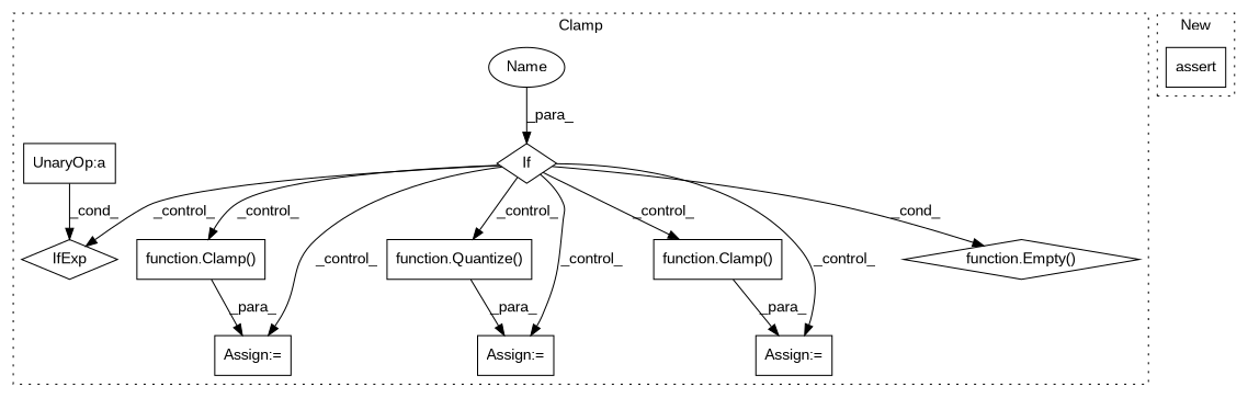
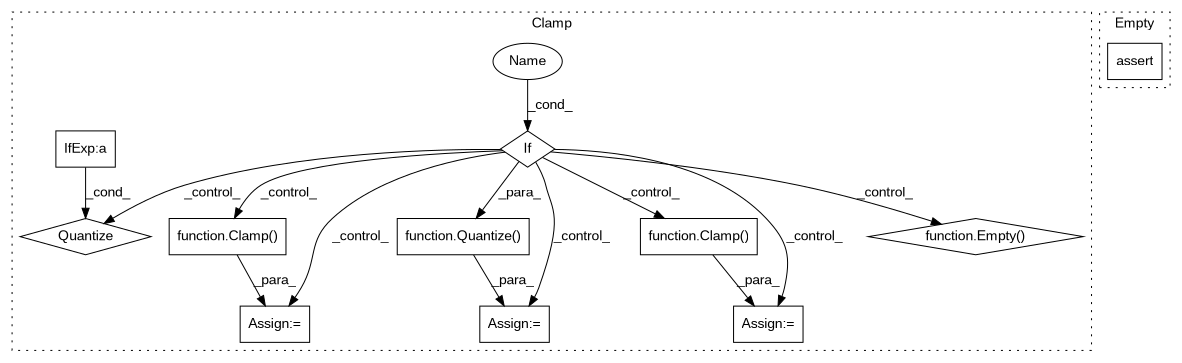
  digraph {
    fontname="Liberation Sans"
    node [a=75 fontname="Liberation Sans" l=3 shape=box]
    edge [fontname="Liberation Sans"]
    n1 [l=7 label="function.Empty()" s=19615 shape=diamond]
    n2 [a=96 l="3,14" label=If s="19175,19190" shape=diamond]
    n3 [a=87 l=12 label=Name s=19178 shape=ellipse]
    n4 [a=68 label="Assign:=" s=19383]
    n5 [a=68 label="Assign:=" s=19217]
-   n6 [a=61 l=8 label="UnaryOp:a" s=19329]
+   n6 [a=61 l=8 label="IfExp:a" s=19329]
    n7 [l=52 label="function.Clamp()" s=19386]
-   n8 [a=51 l="4,6" label=IfExp s="19325,19337" shape=diamond]
+   n8 [a=51 l="4,6" label=Quantize s="19325,19337" shape=diamond]
    n9 [l=30 label="function.Clamp()" s=19739]
    n10 [l=66 label="function.Quantize()" s=19220]
    n11 [a=68 label="Assign:=" s=19736]
    n12 [a=65 l=7 label=assert s=18626]
    subgraph cluster_1 {
      label=Clamp
      style=dotted
      n1
      n2
      n3
      n4
      n5
      n6
      n7
      n8
      n9
      n10
      n11
    }
    subgraph cluster_2 {
-     label=New
+     label=Empty
      style=dotted
      n12
    }
-   n2 -> n1 [label=_cond_]
+   n2 -> n1 [label=_control_]
    n2 -> n4 [label=_control_]
    n2 -> n5 [label=_control_]
    n2 -> n7 [label=_control_]
    n2 -> n8 [label=_control_]
    n2 -> n9 [label=_control_]
-   n2 -> n10 [label=_control_]
+   n2 -> n10 [label=_para_]
    n2 -> n11 [label=_control_]
-   n3 -> n2 [label=_para_]
+   n3 -> n2 [label=_cond_]
    n6 -> n8 [label=_cond_]
    n7 -> n4 [label=_para_]
    n9 -> n11 [label=_para_]
    n10 -> n5 [label=_para_]
  }
